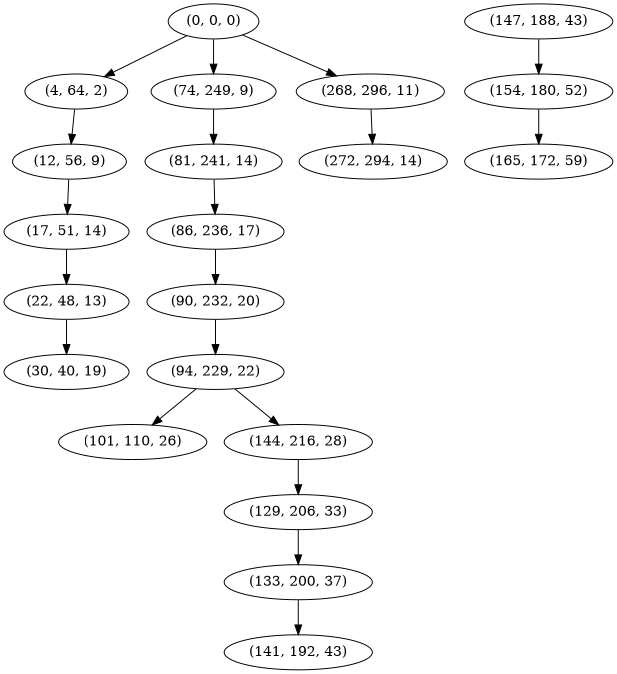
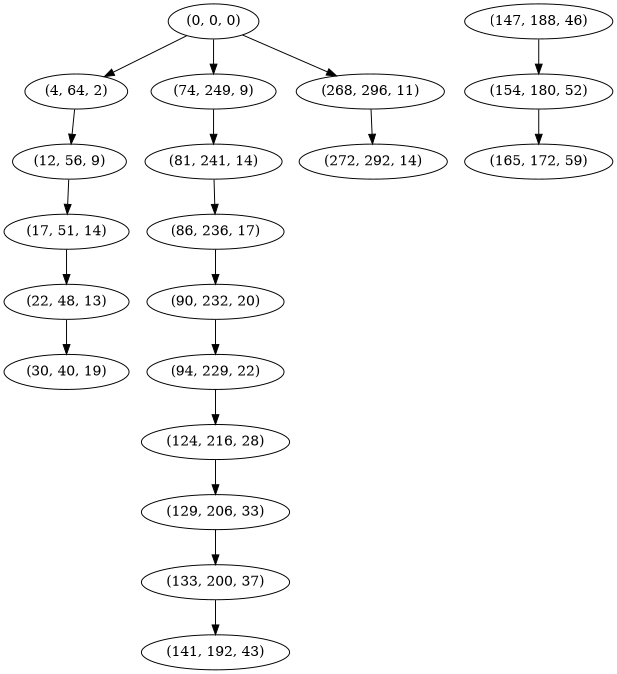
  digraph {
    "(0, 0, 0)"
    "(4, 64, 2)"
    "(74, 249, 9)"
    "(268, 296, 11)"
    "(12, 56, 9)"
    "(81, 241, 14)"
-   "(272, 292, 14)" [label="(272, 294, 14)"]
+   "(272, 292, 14)"
    n8 [label="(17, 51, 14)"]
    "(22, 48, 13)"
    "(30, 40, 19)"
    "(86, 236, 17)"
    "(90, 232, 20)"
    "(94, 229, 22)"
-   "(101, 110, 26)"
-   "(124, 216, 28)" [label="(144, 216, 28)"]
+   "(124, 216, 28)"
    "(129, 206, 33)"
    "(133, 200, 37)"
    "(141, 192, 43)"
-   "(147, 188, 46)" [label="(147, 188, 43)"]
+   "(147, 188, 46)"
    "(154, 180, 52)"
    "(165, 172, 59)"
    "(0, 0, 0)" -> "(4, 64, 2)"
    "(0, 0, 0)" -> "(74, 249, 9)"
    "(0, 0, 0)" -> "(268, 296, 11)"
    "(4, 64, 2)" -> "(12, 56, 9)"
    "(74, 249, 9)" -> "(81, 241, 14)"
    "(268, 296, 11)" -> "(272, 292, 14)"
    "(12, 56, 9)" -> n8
    "(81, 241, 14)" -> "(86, 236, 17)"
    n8 -> "(22, 48, 13)"
    "(22, 48, 13)" -> "(30, 40, 19)"
    "(86, 236, 17)" -> "(90, 232, 20)"
    "(90, 232, 20)" -> "(94, 229, 22)"
-   "(94, 229, 22)" -> "(101, 110, 26)"
    "(94, 229, 22)" -> "(124, 216, 28)"
    "(124, 216, 28)" -> "(129, 206, 33)"
    "(129, 206, 33)" -> "(133, 200, 37)"
    "(133, 200, 37)" -> "(141, 192, 43)"
    "(147, 188, 46)" -> "(154, 180, 52)"
    "(154, 180, 52)" -> "(165, 172, 59)"
  }
